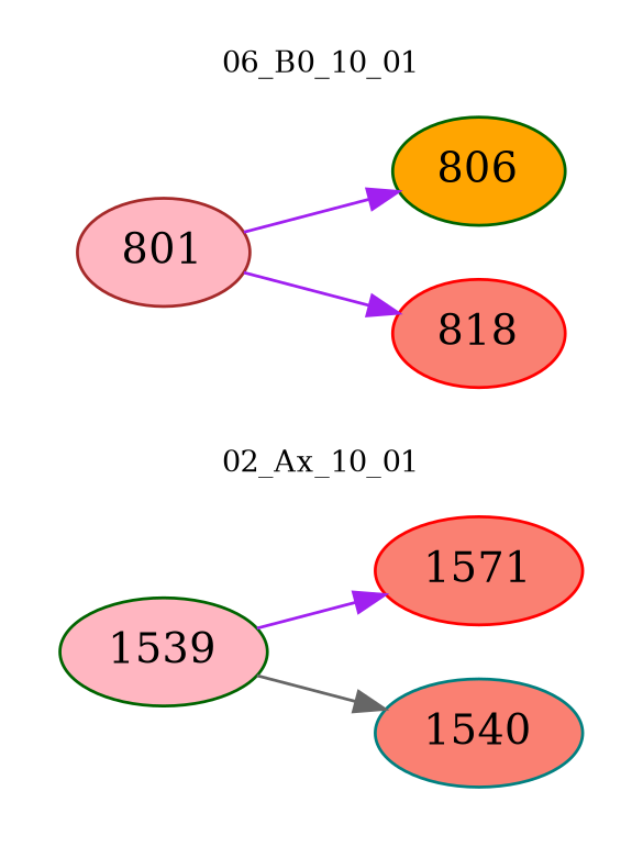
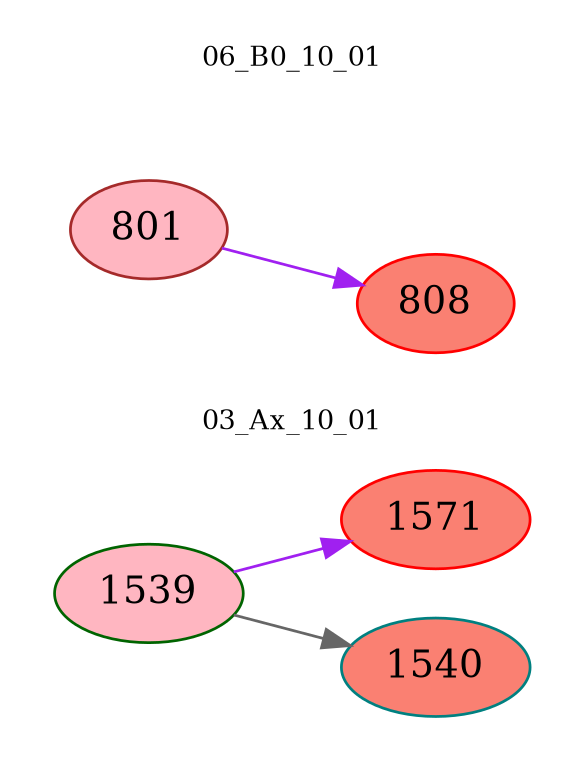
  digraph {
    rankdir=LR
    node [color=darkgreen fillcolor=salmon style=filled]
    edge [color=purple]
    n1 [fillcolor=lightpink label=1539]
    n2 [color=teal label=1540]
    n3 [color=red label=1571]
    n4 [color=brown fillcolor=lightpink label=801]
-   n5 [color=red label=818]
-   n6 [fillcolor=orange label=806]
+   n5 [color=red label=808]
    subgraph cluster_1 {
      color=white
      fontsize=10
-     label="02_Ax_10_01"
+     label="03_Ax_10_01"
      n1
      n2
      n3
    }
    subgraph cluster_2 {
      color=white
      fontsize=10
      label="06_B0_10_01"
      n4
      n5
-     n6
    }
    n1 -> n2 [color=gray40]
    n1 -> n3
    n4 -> n5
-   n4 -> n6
  }
